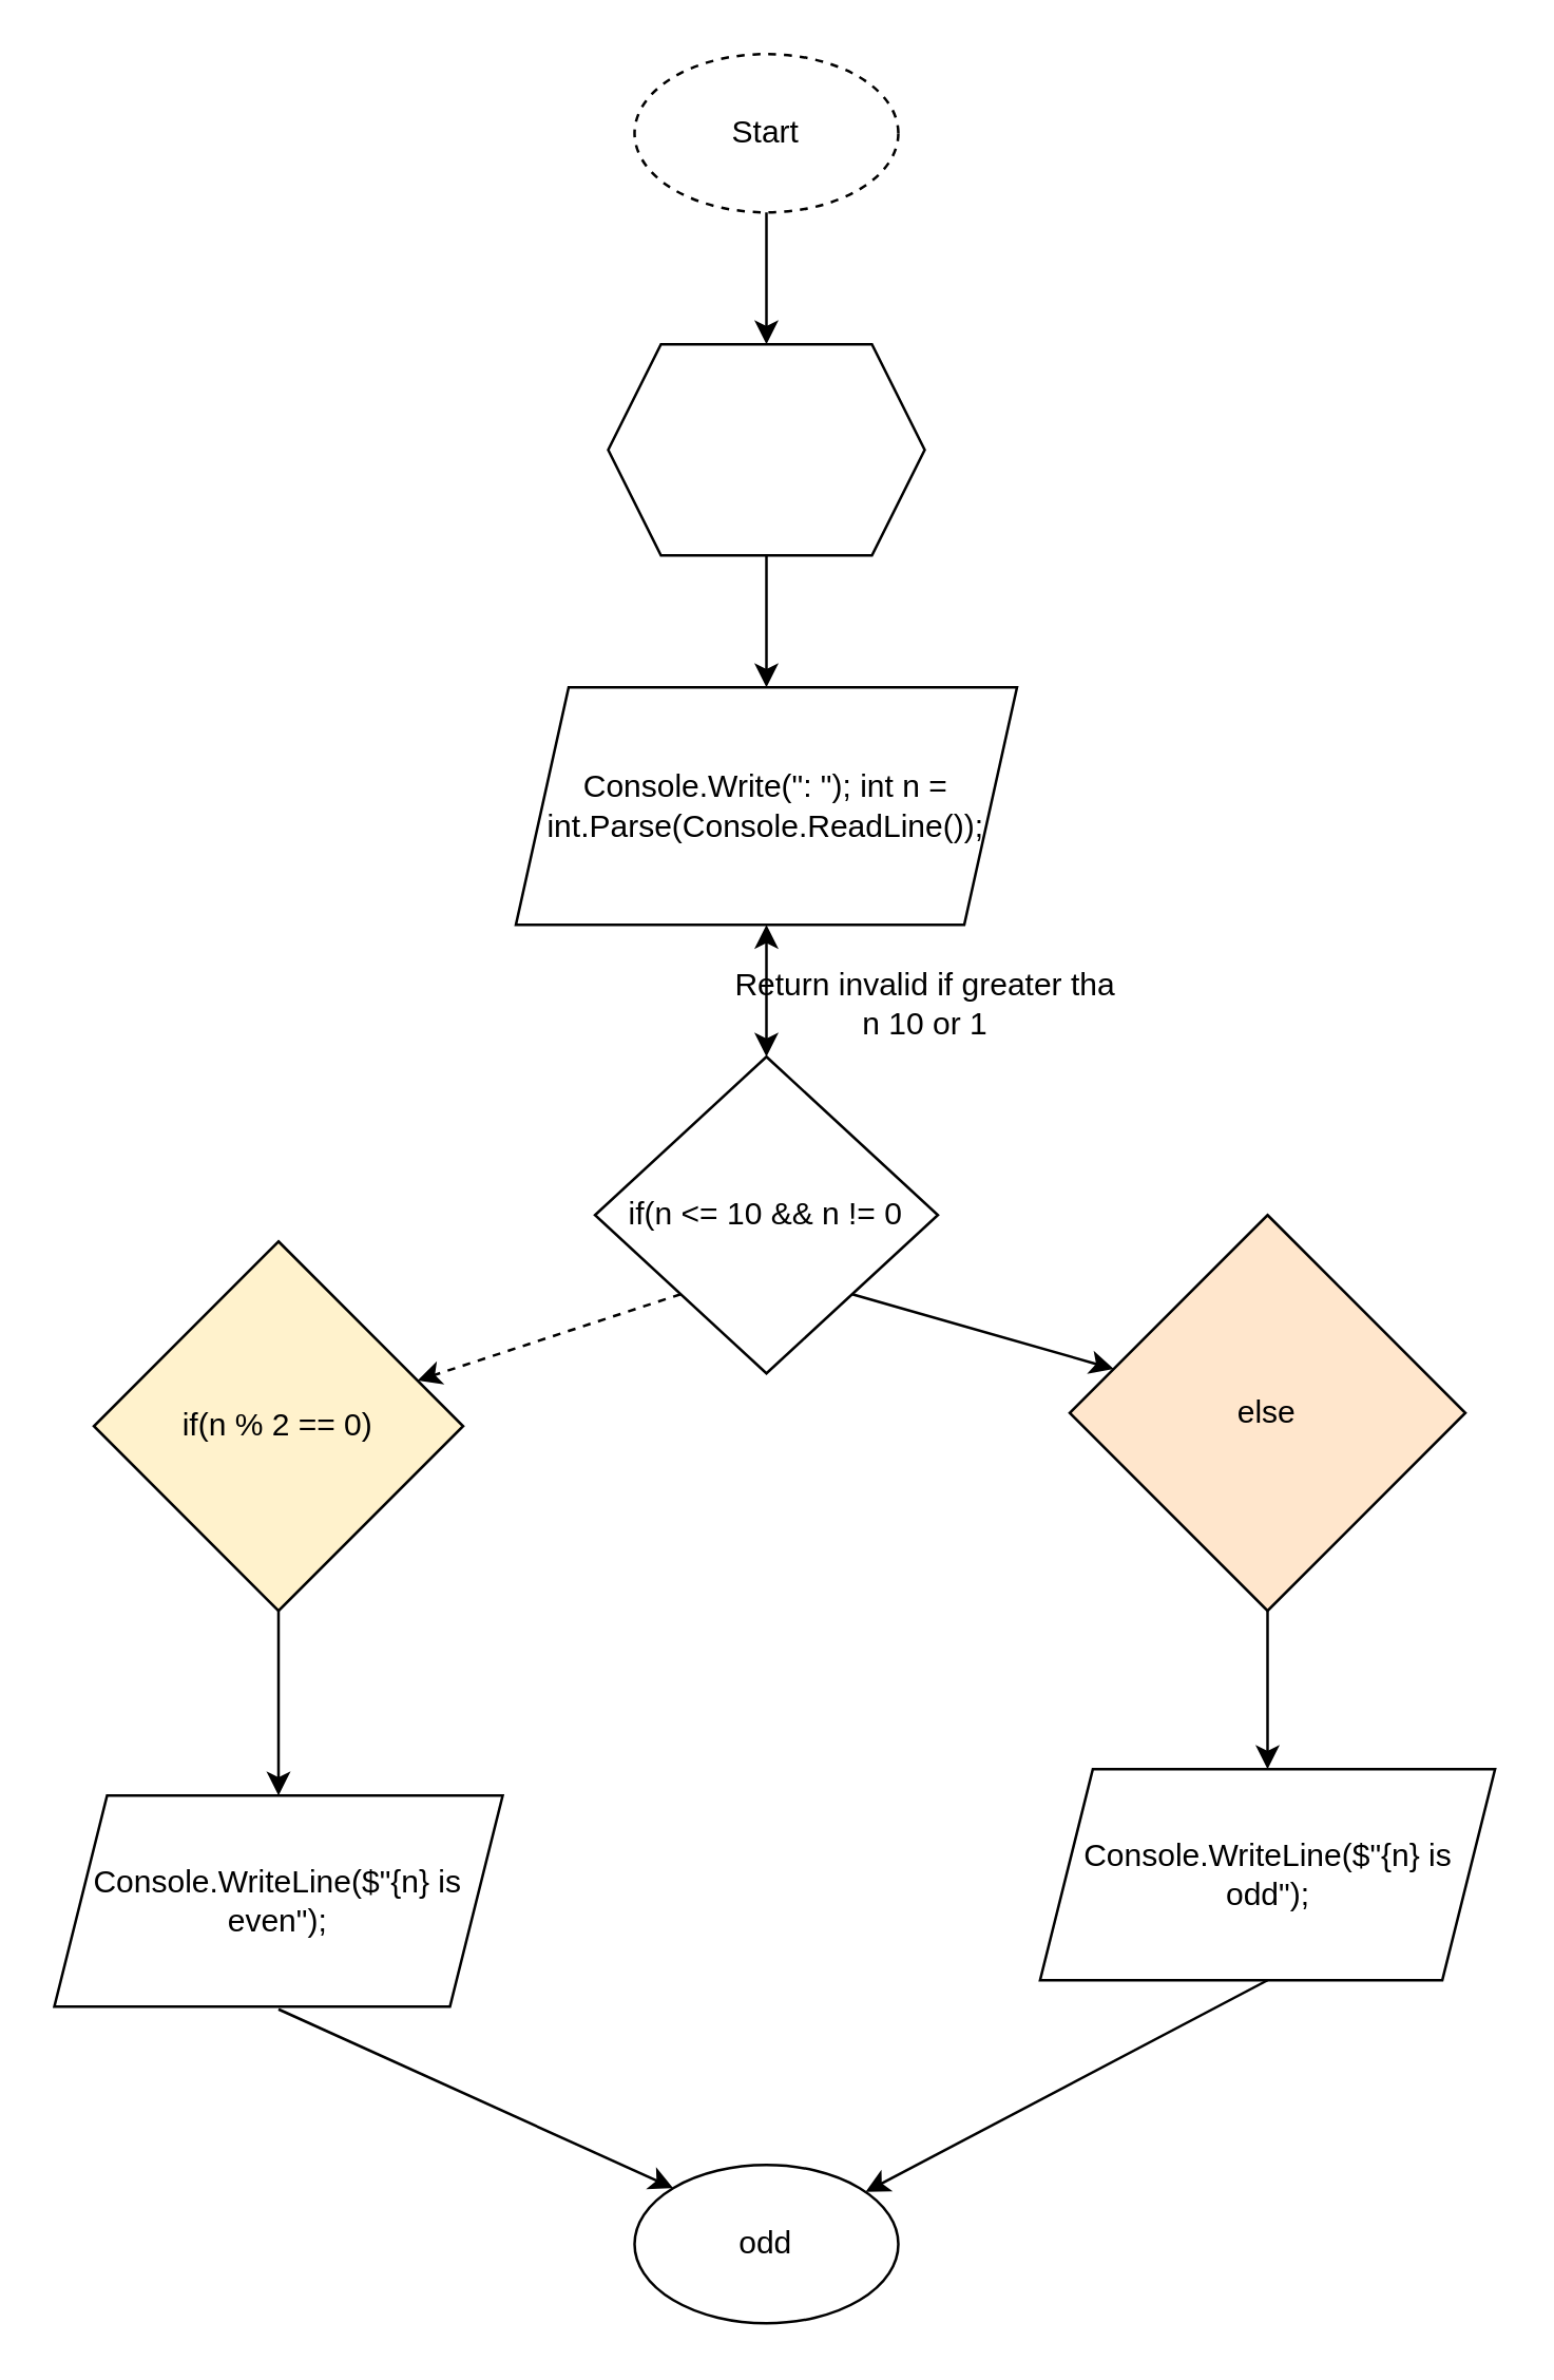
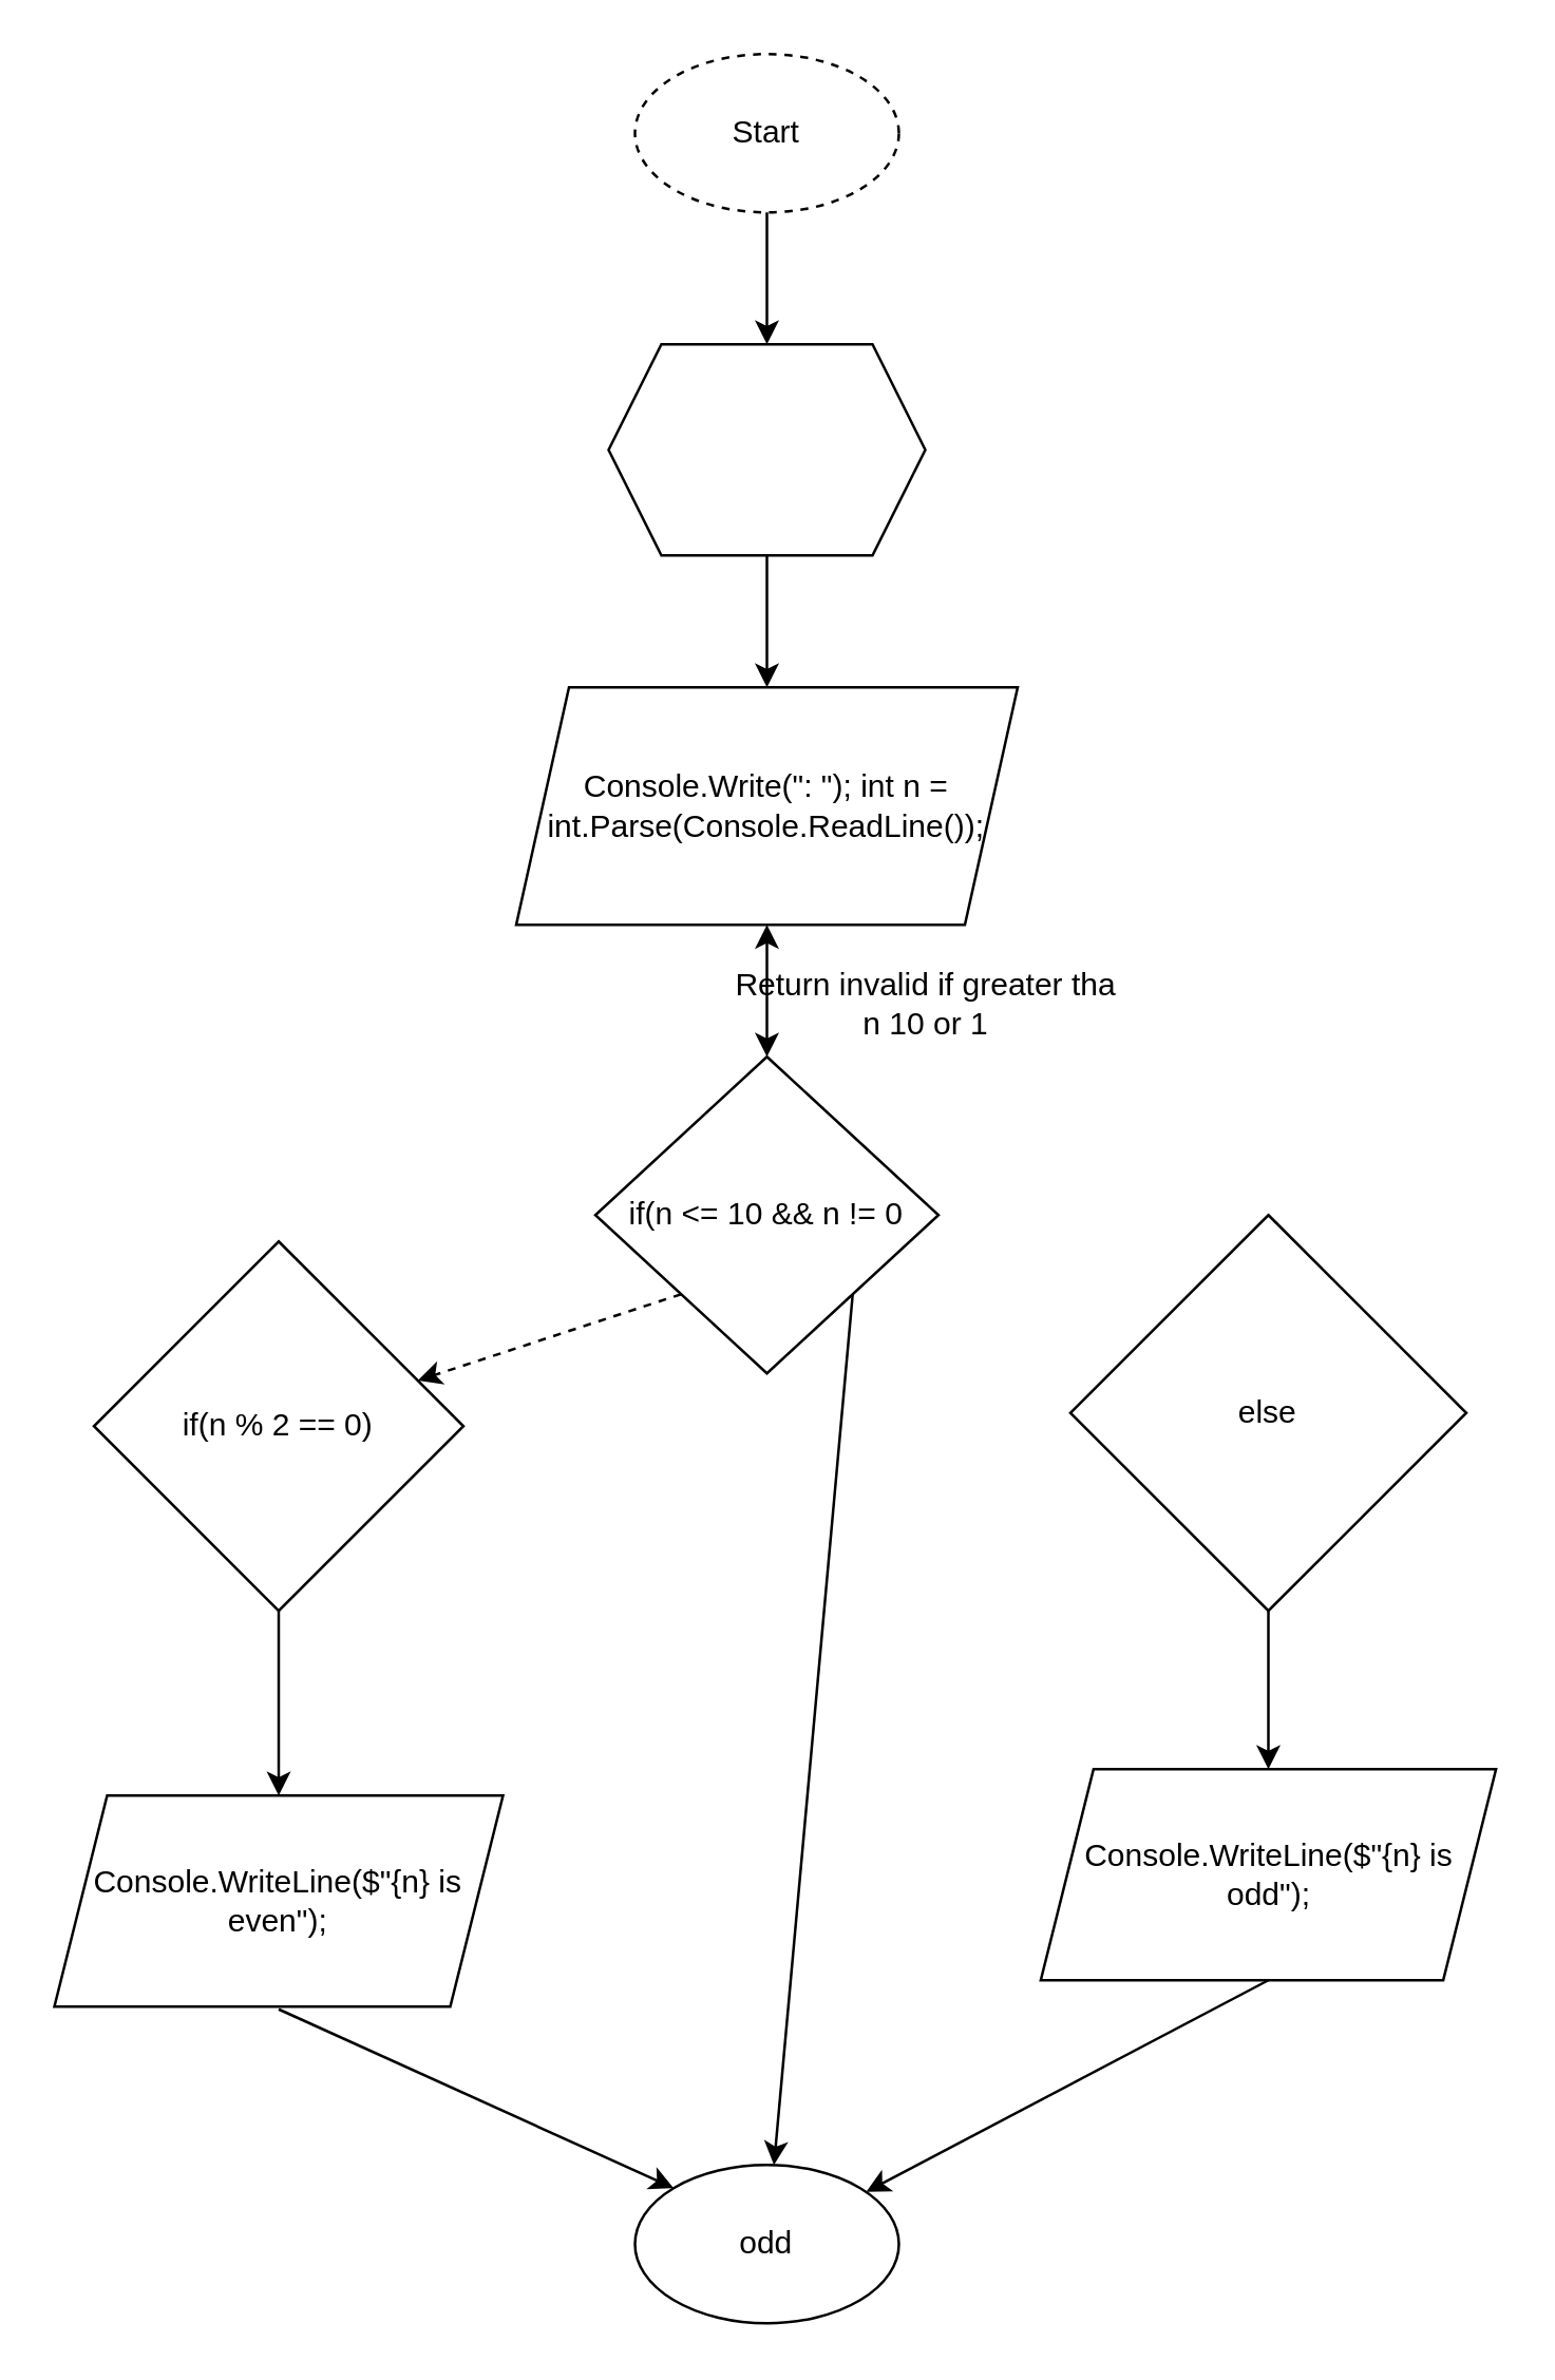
  <mxCell id="0" />
  <mxCell id="1" parent="0" />
  <mxCell id="2" value="Start" style="ellipse;whiteSpace=wrap;html=1;dashed=1;" vertex="1" parent="1"><mxGeometry x="240" y="20" width="100" height="60" as="geometry" /></mxCell>
  <mxCell id="3" value=" Console.Write(&quot;: &quot;); int n = int.Parse(Console.ReadLine());" style="shape=parallelogram;perimeter=parallelogramPerimeter;whiteSpace=wrap;html=1;fixedSize=1;" vertex="1" parent="1"><mxGeometry x="195" y="260" width="190" height="90" as="geometry" /></mxCell>
  <mxCell id="4" value="" style="endArrow=classic;html=1;rounded=0;entryX=0.5;entryY=0;entryDx=0;entryDy=0;exitX=0.5;exitY=1;exitDx=0;exitDy=0;" edge="1" parent="1" source="16" target="3"><mxGeometry width="50" height="50" relative="1" as="geometry"><mxPoint x="295" y="210" as="sourcePoint" /><mxPoint x="275" y="290" as="targetPoint" /></mxGeometry></mxCell>
  <mxCell id="5" value="if(n &amp;lt;= 10 &amp;amp;&amp;amp; n != 0" style="rhombus;whiteSpace=wrap;html=1;" vertex="1" parent="1"><mxGeometry x="225" y="400" width="130" height="120" as="geometry" /></mxCell>
- <mxCell id="6" value="if(n % 2 == 0)" style="rhombus;whiteSpace=wrap;html=1;fillColor=#fff2cc;" vertex="1" parent="1"><mxGeometry x="35" y="470" width="140" height="140" as="geometry" /></mxCell>
- <mxCell id="7" value="else" style="rhombus;whiteSpace=wrap;html=1;fillColor=#ffe6cc;" vertex="1" parent="1"><mxGeometry x="405" y="460" width="150" height="150" as="geometry" /></mxCell>
+ <mxCell id="6" value="if(n % 2 == 0)" style="rhombus;whiteSpace=wrap;html=1;" vertex="1" parent="1"><mxGeometry x="35" y="470" width="140" height="140" as="geometry" /></mxCell>
+ <mxCell id="7" value="else" style="rhombus;whiteSpace=wrap;html=1;" vertex="1" parent="1"><mxGeometry x="405" y="460" width="150" height="150" as="geometry" /></mxCell>
  <mxCell id="8" value="" style="endArrow=classic;html=1;rounded=0;exitX=0;exitY=1;exitDx=0;exitDy=0;dashed=1;" edge="1" parent="1" source="5" target="6"><mxGeometry width="50" height="50" relative="1" as="geometry"><mxPoint x="275" y="400" as="sourcePoint" /><mxPoint x="325" y="350" as="targetPoint" /></mxGeometry></mxCell>
- <mxCell id="9" value="" style="endArrow=classic;html=1;rounded=0;exitX=1;exitY=1;exitDx=0;exitDy=0;" edge="1" parent="1" source="5" target="7"><mxGeometry width="50" height="50" relative="1" as="geometry"><mxPoint x="243" y="500" as="sourcePoint" /><mxPoint x="141" y="556" as="targetPoint" /></mxGeometry></mxCell>
+ <mxCell id="9" value="" style="endArrow=classic;html=1;rounded=0;exitX=1;exitY=1;exitDx=0;exitDy=0;" edge="1" parent="1" source="5" target="18"><mxGeometry width="50" height="50" relative="1" as="geometry"><mxPoint x="243" y="500" as="sourcePoint" /><mxPoint x="141" y="556" as="targetPoint" /></mxGeometry></mxCell>
  <mxCell id="10" value="Console.WriteLine($&quot;{n} is even&quot;);" style="shape=parallelogram;perimeter=parallelogramPerimeter;whiteSpace=wrap;html=1;fixedSize=1;" vertex="1" parent="1"><mxGeometry x="20" y="680" width="170" height="80" as="geometry" /></mxCell>
  <mxCell id="11" value="Console.WriteLine($&quot;{n} is odd&quot;);" style="shape=parallelogram;perimeter=parallelogramPerimeter;whiteSpace=wrap;html=1;fixedSize=1;" vertex="1" parent="1"><mxGeometry x="393.75" y="670" width="172.5" height="80" as="geometry" /></mxCell>
  <mxCell id="12" value="" style="endArrow=classic;html=1;rounded=0;entryX=0.5;entryY=0;entryDx=0;entryDy=0;exitX=0.5;exitY=1;exitDx=0;exitDy=0;" edge="1" parent="1" source="6" target="10"><mxGeometry width="50" height="50" relative="1" as="geometry"><mxPoint x="275" y="550" as="sourcePoint" /><mxPoint x="325" y="500" as="targetPoint" /></mxGeometry></mxCell>
  <mxCell id="13" value="" style="endArrow=classic;html=1;rounded=0;entryX=0.5;entryY=0;entryDx=0;entryDy=0;exitX=0.5;exitY=1;exitDx=0;exitDy=0;" edge="1" parent="1" source="7" target="11"><mxGeometry width="50" height="50" relative="1" as="geometry"><mxPoint x="115" y="610" as="sourcePoint" /><mxPoint x="115" y="650" as="targetPoint" /></mxGeometry></mxCell>
  <mxCell id="14" value="" style="endArrow=classic;startArrow=classic;html=1;rounded=0;entryX=0.5;entryY=1;entryDx=0;entryDy=0;exitX=0.5;exitY=0;exitDx=0;exitDy=0;" edge="1" parent="1" source="5" target="3"><mxGeometry width="50" height="50" relative="1" as="geometry"><mxPoint x="255" y="410" as="sourcePoint" /><mxPoint x="305" y="360" as="targetPoint" /></mxGeometry></mxCell>
  <mxCell id="15" value="Return invalid if greater tha&lt;br&gt;n 10 or 1" style="text;html=1;align=center;verticalAlign=middle;resizable=0;points=[];autosize=1;strokeColor=none;fillColor=none;" vertex="1" parent="1"><mxGeometry x="265" y="360" width="170" height="40" as="geometry" /></mxCell>
  <mxCell id="16" value="" style="shape=hexagon;perimeter=hexagonPerimeter2;whiteSpace=wrap;html=1;fixedSize=1;" vertex="1" parent="1"><mxGeometry x="230" y="130" width="120" height="80" as="geometry" /></mxCell>
  <mxCell id="17" value="" style="endArrow=classic;html=1;rounded=0;entryX=0.5;entryY=0;entryDx=0;entryDy=0;exitX=0.5;exitY=1;exitDx=0;exitDy=0;" edge="1" parent="1" source="2" target="16"><mxGeometry width="50" height="50" relative="1" as="geometry"><mxPoint x="165" y="160" as="sourcePoint" /><mxPoint x="215" y="110" as="targetPoint" /></mxGeometry></mxCell>
  <mxCell id="18" value="odd" style="ellipse;whiteSpace=wrap;html=1;" vertex="1" parent="1"><mxGeometry x="240" y="820" width="100" height="60" as="geometry" /></mxCell>
  <mxCell id="19" value="" style="endArrow=classic;html=1;rounded=0;exitX=0.5;exitY=1;exitDx=0;exitDy=0;" edge="1" parent="1" source="11" target="18"><mxGeometry width="50" height="50" relative="1" as="geometry"><mxPoint x="295" y="820" as="sourcePoint" /><mxPoint x="345" y="770" as="targetPoint" /></mxGeometry></mxCell>
  <mxCell id="20" value="" style="endArrow=classic;html=1;rounded=0;entryX=0;entryY=0;entryDx=0;entryDy=0;" edge="1" parent="1" target="18"><mxGeometry width="50" height="50" relative="1" as="geometry"><mxPoint x="105" y="761" as="sourcePoint" /><mxPoint x="345" y="770" as="targetPoint" /></mxGeometry></mxCell>
